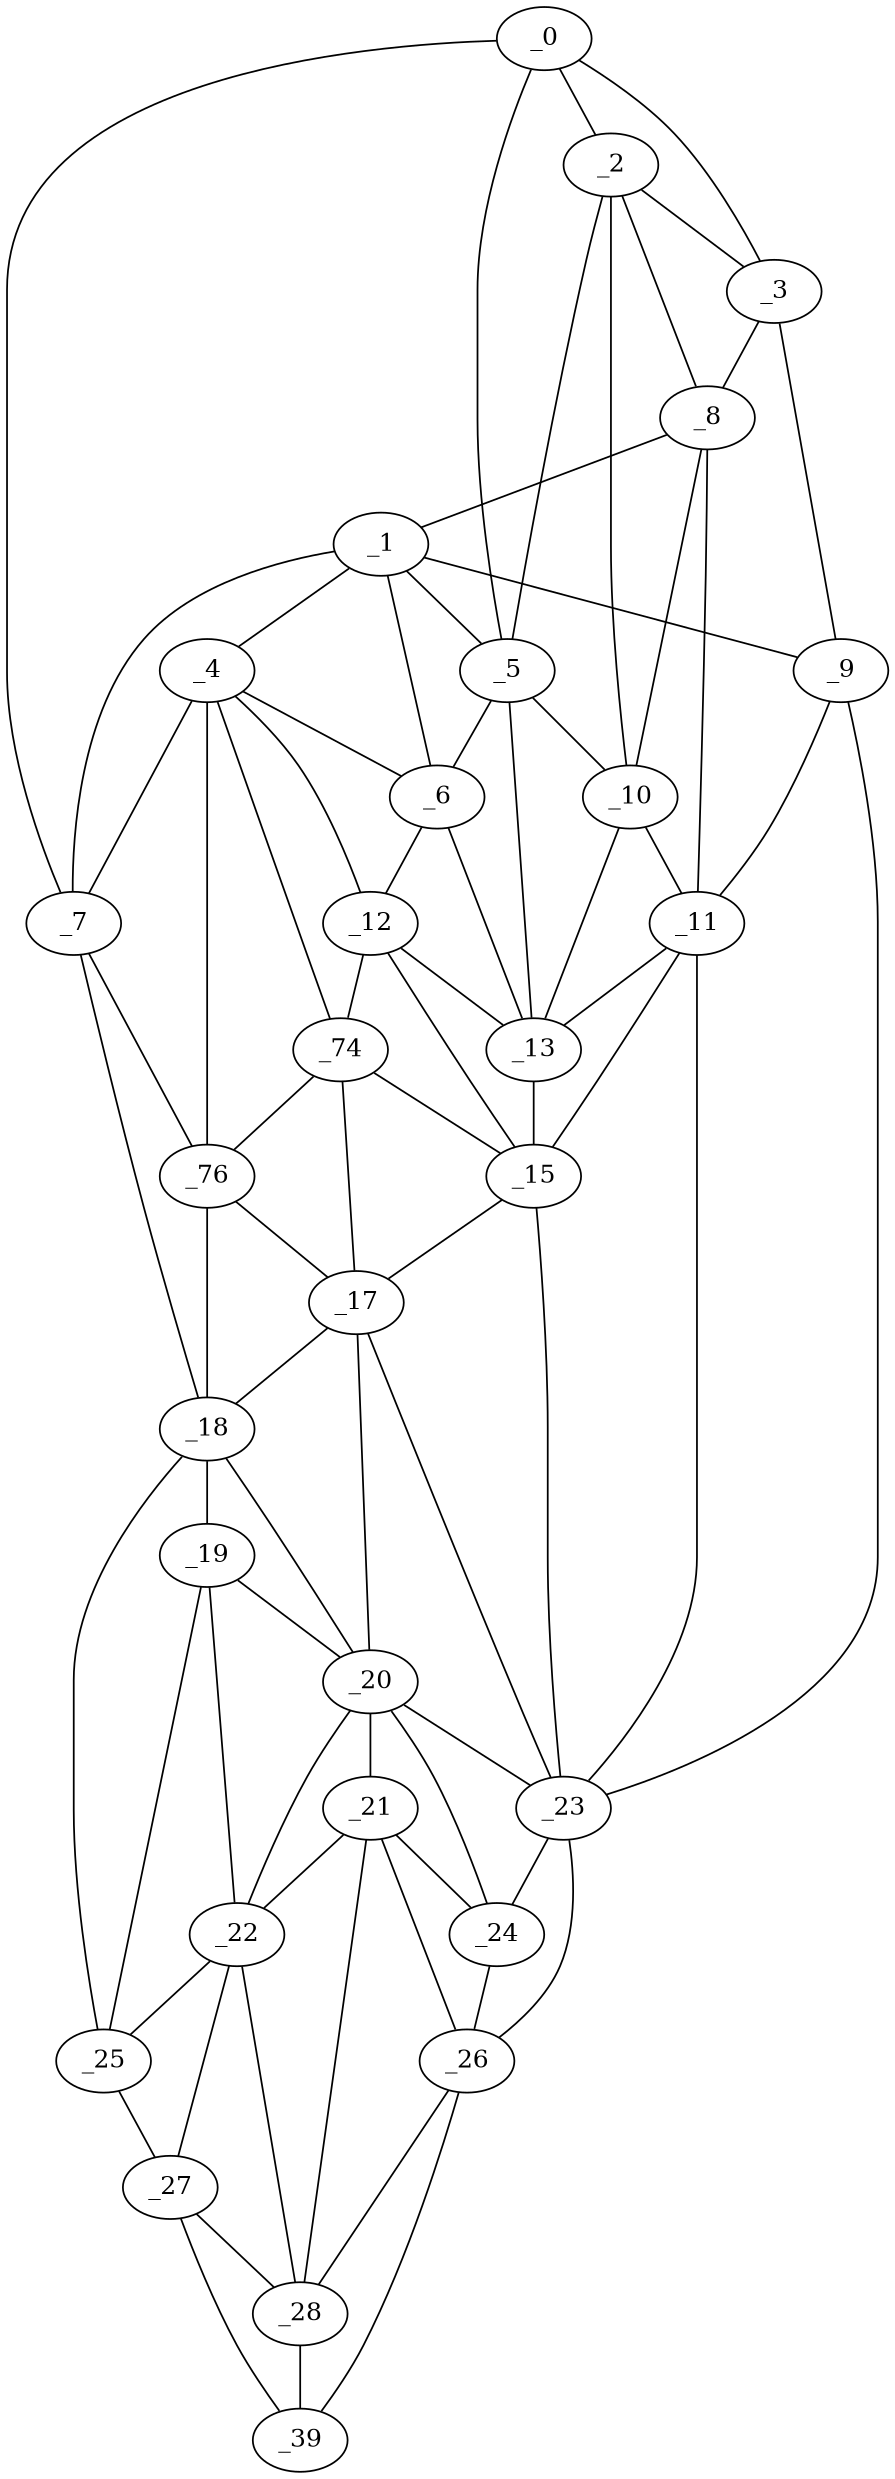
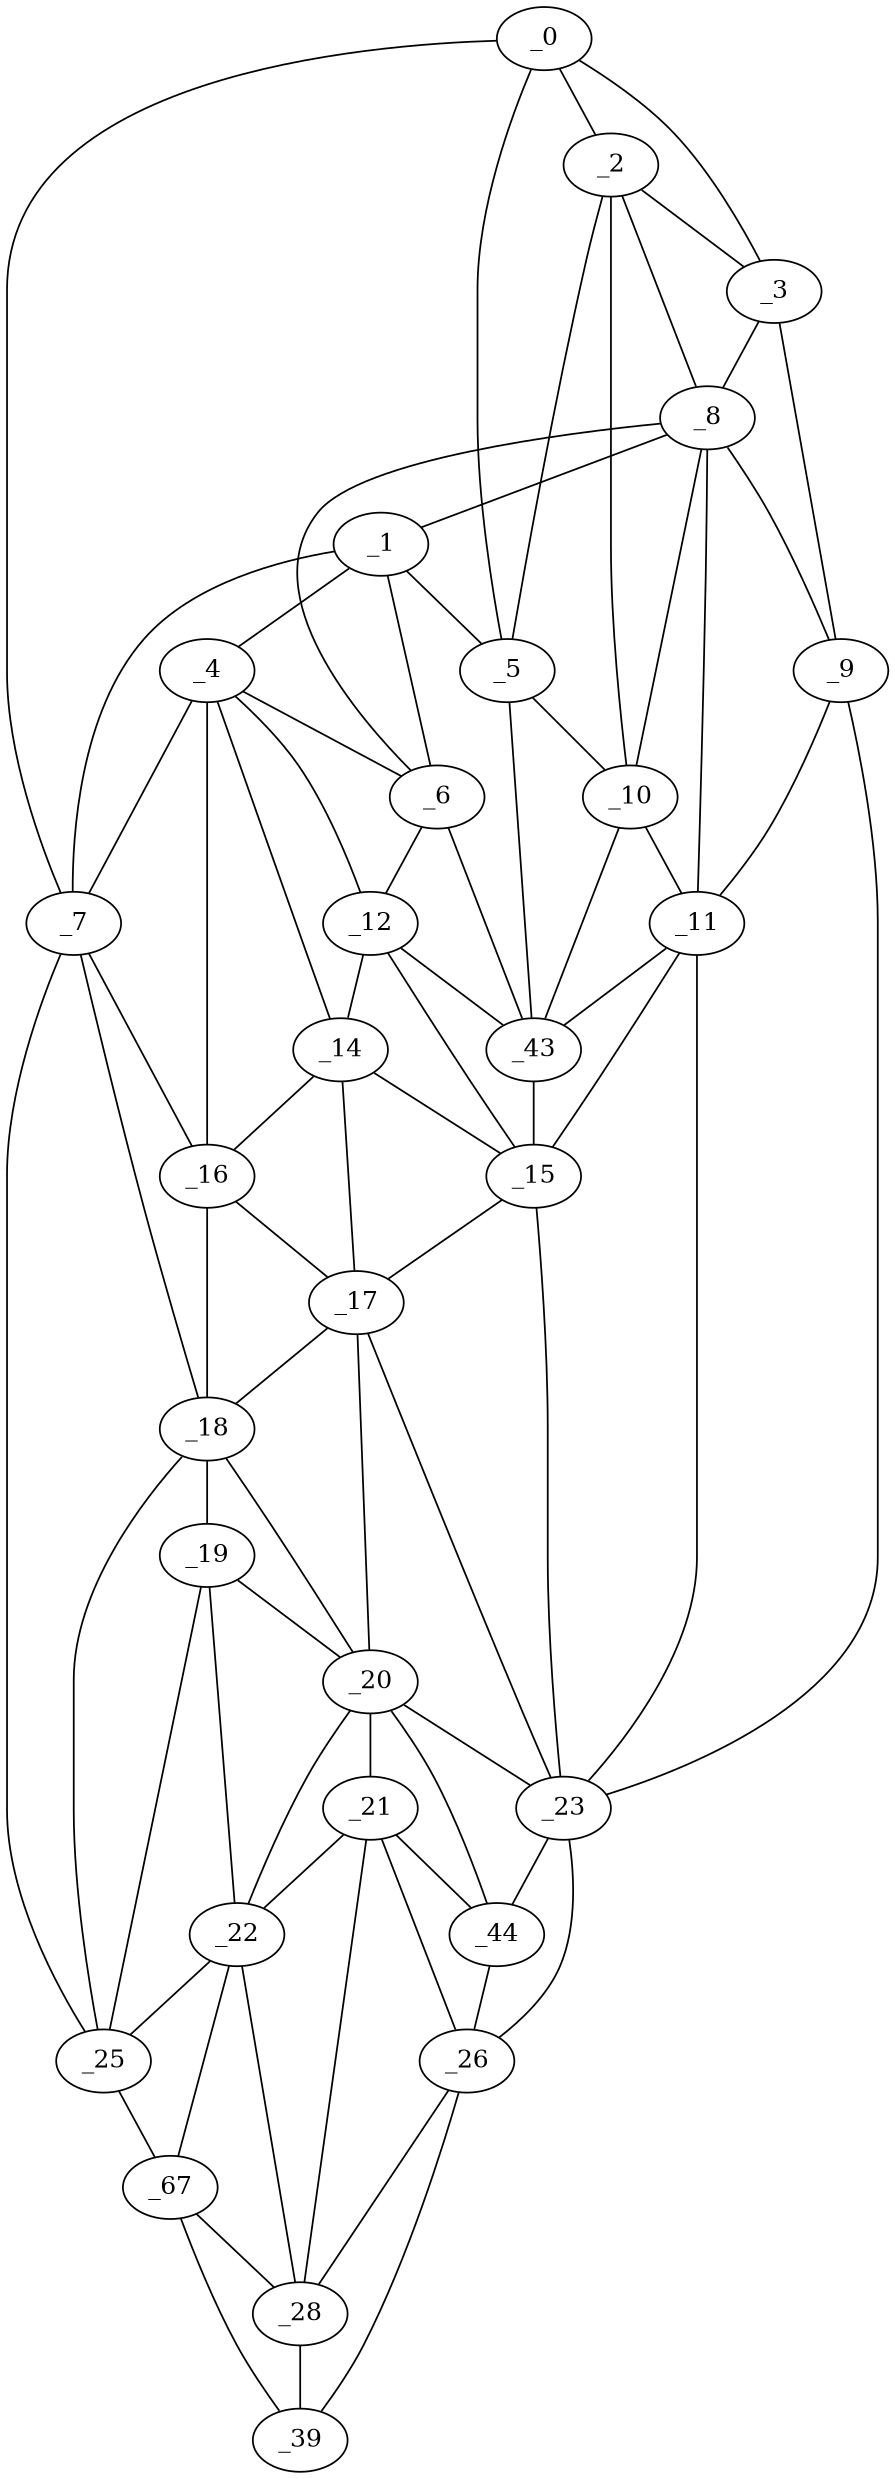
  graph {
    node [x=27 y=48]
    edge [valence=2]
    _0 [x=5 y=47]
    _2 [x=14 y=42]
    _3 [x=18 y=16]
    _5 [x=20]
    _7 [x=25 y=112]
    _1 [x=13 y=61]
    _4 [x=19 y=69]
    _6 [x=24 y=52]
    _8 [x=26 y=22]
    _10 [y=34]
    _9 [y=15]
-   _13 [x=36 y=44]
-   _16 [x=61 y=90 label=_76]
+   _13 [x=36 y=44 label=_43]
+   _16 [x=61 y=90]
    _18 [x=73 y=96]
    _25 [x=113 y=103]
    _12 [x=33 y=51]
-   _14 [x=47 y=64 label=_74]
+   _14 [x=47 y=64]
    _11 [x=31 y=22]
    _23 [x=101]
    _15 [x=48 y=50]
    _17 [x=71 y=73]
    _20 [x=86 y=73]
    _19 [x=85 y=96]
-   _27 [x=117 y=97]
-   _24 [x=108 y=59]
+   _27 [x=117 y=97 label=_67]
+   _24 [x=108 y=59 label=_44]
    _26 [x=115 y=61]
    _22 [x=96 y=86]
    _21 [x=96 y=80]
    _28 [x=118 y=84]
    n30 [label=_39 x=124 y=70]
    _0 -- _2
    _0 -- _3 [valence=1]
    _0 -- _5 [valence=1]
    _0 -- _7 [valence=1]
    _2 -- _3
    _2 -- _5
    _2 -- _8
    _2 -- _10 [valence=1]
    _3 -- _8
    _3 -- _9 [valence=1]
-   _5 -- _6 [valence=1]
+   _8 -- _6 [valence=1]
    _5 -- _10 [valence=1]
    _5 -- _13
    _7 -- _16
    _7 -- _18 [valence=1]
+   _7 -- _25 [valence=1]
    _1 -- _5 [valence=1]
    _1 -- _7 [valence=1]
    _1 -- _4
    _1 -- _6
    _4 -- _7
    _4 -- _6
    _4 -- _16
    _4 -- _12
    _4 -- _14
    _6 -- _13
    _6 -- _12
    _8 -- _1 [valence=1]
    _8 -- _10
-   _1 -- _9
+   _8 -- _9
    _8 -- _11 [valence=1]
    _10 -- _13 [valence=1]
    _10 -- _11
    _9 -- _11
    _9 -- _23 [valence=1]
    _13 -- _15
    _16 -- _18
    _16 -- _17 [valence=1]
    _18 -- _25
    _18 -- _20 [valence=1]
    _18 -- _19
    _25 -- _27 [valence=1]
    _12 -- _13
    _12 -- _14 [valence=1]
    _12 -- _15
    _14 -- _16
    _14 -- _15
    _14 -- _17
    _11 -- _13 [valence=1]
    _11 -- _23
    _11 -- _15
    _23 -- _24
    _23 -- _26 [valence=1]
    _15 -- _23 [valence=1]
    _15 -- _17 [valence=1]
    _17 -- _18
    _17 -- _23
    _17 -- _20
    _20 -- _23 [valence=1]
    _20 -- _24
    _20 -- _22 [valence=1]
    _20 -- _21
    _19 -- _25
    _19 -- _20
    _19 -- _22
    _27 -- _28 [valence=1]
    _27 -- n30 [valence=1]
    _24 -- _26
    _26 -- _28
    _26 -- n30 [valence=1]
    _22 -- _25 [valence=1]
    _22 -- _27
    _22 -- _28
    _21 -- _24
    _21 -- _26 [valence=1]
    _21 -- _22
    _21 -- _28
    _28 -- n30
  }
